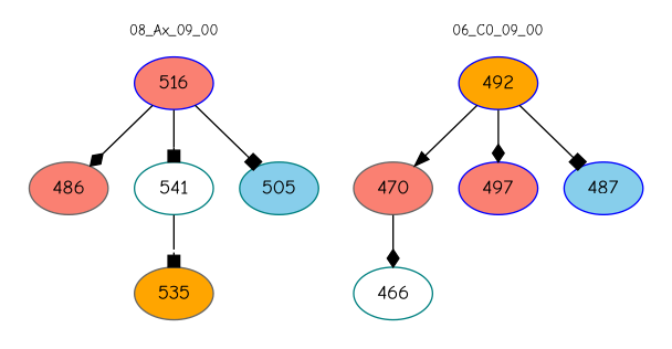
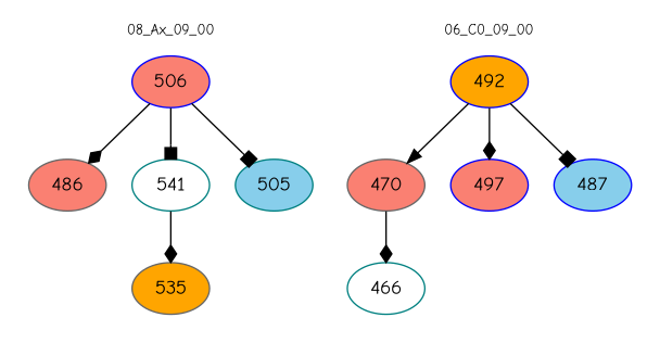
  digraph {
    fontname="Comic Neue"
    node [color=blue fillcolor=salmon fontname="Comic Neue" style=filled]
    edge [arrowhead=diamond color=black fontname="Comic Neue"]
-   n1 [label=516]
+   n1 [label=506]
    n2 [color=gray40 label=486]
    n3 [color=teal fillcolor=white label=541]
    n4 [color=teal fillcolor=skyblue label=505]
    n5 [color=gray40 fillcolor=orange label=535]
    n6 [fillcolor=orange label=492]
    n7 [color=gray40 label=470]
    n8 [label=497]
    n9 [fillcolor=skyblue label=487]
    n10 [color=teal fillcolor=white label=466]
    subgraph cluster_1 {
      color=white
      fontsize=10
      label="08_Ax_09_00"
      n1
      n2
      n3
      n4
      n5
    }
    subgraph cluster_2 {
      color=white
      fontsize=10
      label="06_C0_09_00"
      n6
      n7
      n8
      n9
      n10
    }
    n1 -> n2
    n1 -> n3 [arrowhead=box]
    n1 -> n4 [arrowhead=box]
-   n3 -> n5 [arrowhead=box]
+   n3 -> n5
    n6 -> n7 [arrowhead=normal]
    n6 -> n8
    n6 -> n9 [arrowhead=box]
    n7 -> n10
  }
